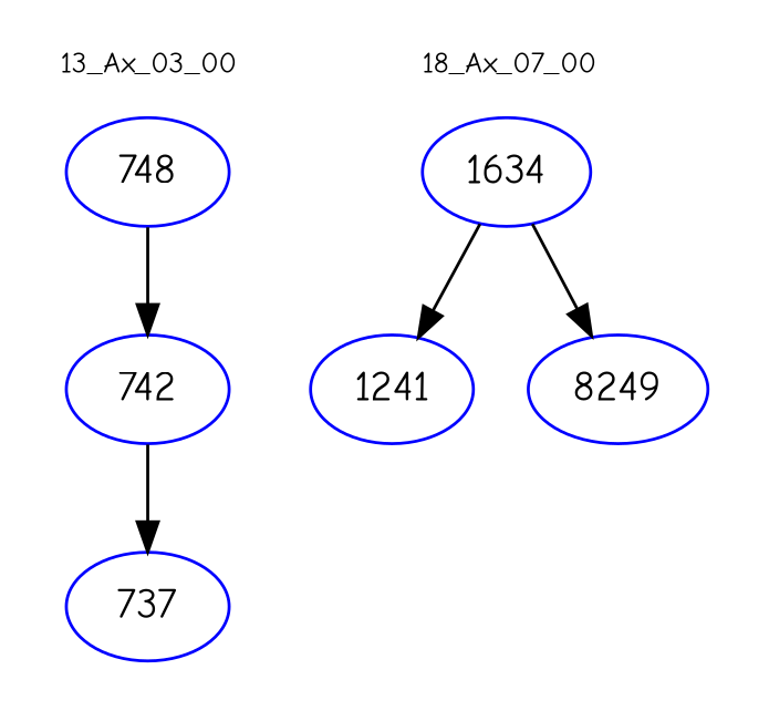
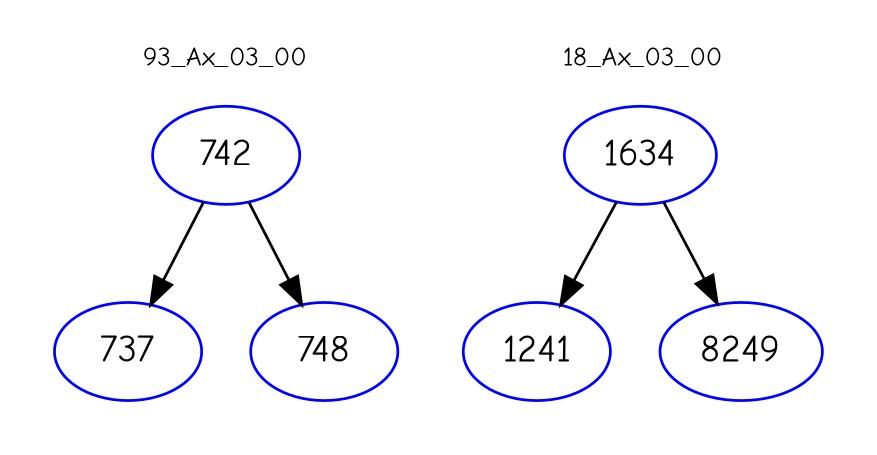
  digraph {
    fontname="Comic Neue"
    node [color=blue fontname="Comic Neue"]
    edge [color=black fontname="Comic Neue"]
    n1 [label=742]
    n2 [label=737]
    n3 [label=748]
    n4 [label=1634]
    n5 [label=1241]
    n6 [label=8249]
    subgraph cluster_1 {
      color=white
      fontsize=10
-     label="13_Ax_03_00"
+     label="93_Ax_03_00"
      n1
      n2
      n3
    }
    subgraph cluster_2 {
      color=white
      fontsize=10
-     label="18_Ax_07_00"
+     label="18_Ax_03_00"
      n4
      n5
      n6
    }
    n1 -> n2
-   n3 -> n1
+   n1 -> n3
    n4 -> n5
    n4 -> n6
  }
